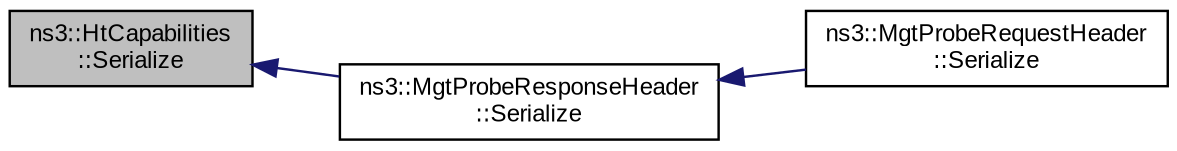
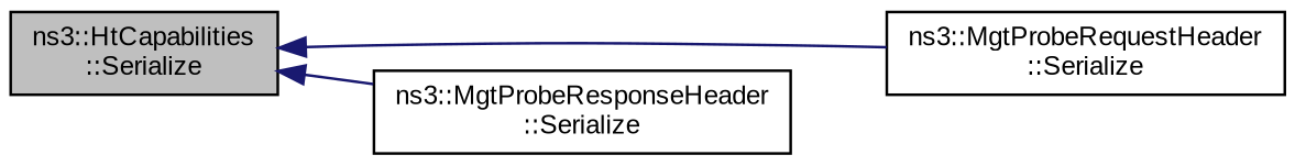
  digraph {
    fontname="Liberation Sans"
    rankdir=LR
    node [color=black fillcolor=white fontname="Liberation Sans" fontsize=10 shape=record style=filled]
    edge [color=midnightblue dir=back fontname="Liberation Sans" fontsize=10 labelfontname=Helvetica labelfontsize=10 style=solid]
    n1 [fillcolor=grey75 fontcolor=black height=0.2 label="ns3::HtCapabilities\l::Serialize" width=0.4]
    n2 [height=0.2 label="ns3::MgtProbeRequestHeader\l::Serialize" width=0.4]
    n3 [height=0.2 label="ns3::MgtProbeResponseHeader\l::Serialize" width=0.4]
-   n3 -> n2
+   n1 -> n2
    n1 -> n3
  }
